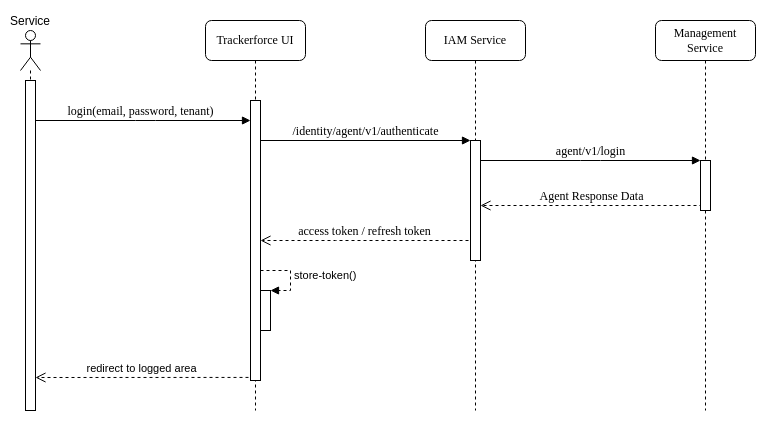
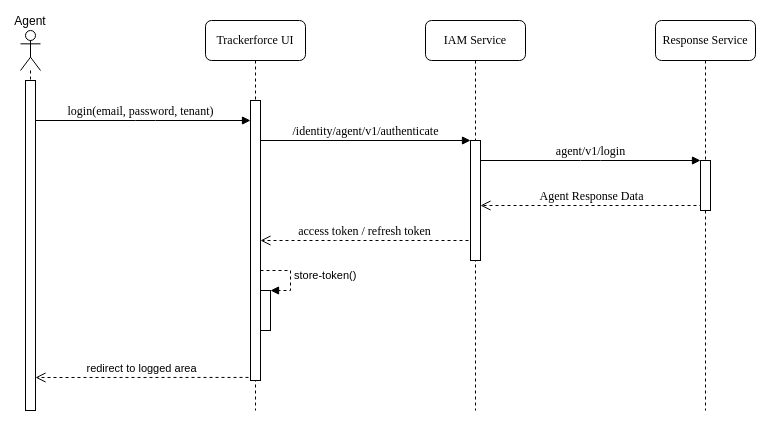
  <mxCell id="0" />
  <mxCell id="1" parent="0" />
  <mxCell id="2" value="Agent Response Data" style="html=1;verticalAlign=bottom;endArrow=open;dashed=1;endSize=8;labelBackgroundColor=none;fontFamily=Verdana;fontSize=12;edgeStyle=elbowEdgeStyle;elbow=vertical;exitX=0.2;exitY=0.9;exitDx=0;exitDy=0;exitPerimeter=0;" parent="1" source="7" target="5" edge="1"><mxGeometry relative="1" as="geometry"><mxPoint x="455" y="209.5" as="targetPoint" /><mxPoint x="585" y="209.5" as="sourcePoint" /></mxGeometry></mxCell>
  <mxCell id="3" value="login(email, password, tenant)" style="html=1;verticalAlign=bottom;endArrow=block;entryX=0;entryY=0;labelBackgroundColor=none;fontFamily=Verdana;fontSize=12;edgeStyle=elbowEdgeStyle;elbow=vertical;" parent="1" source="13" edge="1"><mxGeometry relative="1" as="geometry"><mxPoint x="40" y="120" as="sourcePoint" /><mxPoint x="250" y="120" as="targetPoint" /></mxGeometry></mxCell>
  <mxCell id="4" value="IAM Service" style="shape=umlLifeline;perimeter=lifelinePerimeter;whiteSpace=wrap;html=1;container=1;collapsible=0;recursiveResize=0;outlineConnect=0;rounded=1;shadow=0;comic=0;labelBackgroundColor=none;strokeWidth=1;fontFamily=Verdana;fontSize=12;align=center;" parent="1" vertex="1"><mxGeometry x="425" y="20" width="100" height="390" as="geometry" /></mxCell>
  <mxCell id="5" value="" style="html=1;points=[];perimeter=orthogonalPerimeter;rounded=0;shadow=0;comic=0;labelBackgroundColor=none;strokeWidth=1;fontFamily=Verdana;fontSize=12;align=center;" parent="4" vertex="1"><mxGeometry x="45" y="120" width="10" height="120" as="geometry" /></mxCell>
- <mxCell id="6" value="Management Service" style="shape=umlLifeline;perimeter=lifelinePerimeter;whiteSpace=wrap;html=1;container=1;collapsible=0;recursiveResize=0;outlineConnect=0;rounded=1;shadow=0;comic=0;labelBackgroundColor=none;strokeWidth=1;fontFamily=Verdana;fontSize=12;align=center;" parent="1" vertex="1"><mxGeometry x="655" y="20" width="100" height="390" as="geometry" /></mxCell>
+ <mxCell id="6" value="Response Service" style="shape=umlLifeline;perimeter=lifelinePerimeter;whiteSpace=wrap;html=1;container=1;collapsible=0;recursiveResize=0;outlineConnect=0;rounded=1;shadow=0;comic=0;labelBackgroundColor=none;strokeWidth=1;fontFamily=Verdana;fontSize=12;align=center;" parent="1" vertex="1"><mxGeometry x="655" y="20" width="100" height="390" as="geometry" /></mxCell>
  <mxCell id="7" value="" style="html=1;points=[];perimeter=orthogonalPerimeter;rounded=0;shadow=0;comic=0;labelBackgroundColor=none;strokeWidth=1;fontFamily=Verdana;fontSize=12;align=center;" parent="6" vertex="1"><mxGeometry x="45" y="140" width="10" height="50" as="geometry" /></mxCell>
  <mxCell id="8" value="Trackerforce UI" style="shape=umlLifeline;perimeter=lifelinePerimeter;whiteSpace=wrap;html=1;container=1;collapsible=0;recursiveResize=0;outlineConnect=0;rounded=1;shadow=0;comic=0;labelBackgroundColor=none;strokeWidth=1;fontFamily=Verdana;fontSize=12;align=center;" parent="1" vertex="1"><mxGeometry x="205" y="20" width="100" height="390" as="geometry" /></mxCell>
  <mxCell id="9" value="" style="html=1;points=[];perimeter=orthogonalPerimeter;rounded=0;shadow=0;comic=0;labelBackgroundColor=none;strokeWidth=1;fontFamily=Verdana;fontSize=12;align=center;" parent="8" vertex="1"><mxGeometry x="45" y="80" width="10" height="280" as="geometry" /></mxCell>
  <mxCell id="10" value="/identity/agent/v1/authenticate" style="html=1;verticalAlign=bottom;endArrow=block;entryX=0;entryY=0;labelBackgroundColor=none;fontFamily=Verdana;fontSize=12;edgeStyle=elbowEdgeStyle;elbow=vertical;" parent="1" source="9" target="5" edge="1"><mxGeometry relative="1" as="geometry"><mxPoint x="325" y="150" as="sourcePoint" /></mxGeometry></mxCell>
  <mxCell id="11" value="agent/v1/login" style="html=1;verticalAlign=bottom;endArrow=block;entryX=0;entryY=0;labelBackgroundColor=none;fontFamily=Verdana;fontSize=12;edgeStyle=elbowEdgeStyle;elbow=vertical;" parent="1" source="5" target="7" edge="1"><mxGeometry relative="1" as="geometry"><mxPoint x="555" y="160" as="sourcePoint" /></mxGeometry></mxCell>
  <mxCell id="12" value="access token / refresh token" style="html=1;verticalAlign=bottom;endArrow=open;dashed=1;endSize=8;labelBackgroundColor=none;fontFamily=Verdana;fontSize=12;edgeStyle=elbowEdgeStyle;elbow=vertical;" parent="1" target="9" edge="1"><mxGeometry relative="1" as="geometry"><mxPoint x="235" y="250" as="targetPoint" /><Array as="points"><mxPoint x="345" y="240" /></Array><mxPoint x="468" y="240" as="sourcePoint" /></mxGeometry></mxCell>
- <mxCell id="13" value="Service" style="shape=umlLifeline;participant=umlActor;perimeter=lifelinePerimeter;whiteSpace=wrap;html=1;container=1;collapsible=0;recursiveResize=0;verticalAlign=bottom;spacingTop=36;labelBackgroundColor=#ffffff;outlineConnect=0;labelPosition=center;verticalLabelPosition=top;align=center;" parent="1" vertex="1"><mxGeometry x="20" y="30" width="20" height="380" as="geometry" /></mxCell>
+ <mxCell id="13" value="Agent" style="shape=umlLifeline;participant=umlActor;perimeter=lifelinePerimeter;whiteSpace=wrap;html=1;container=1;collapsible=0;recursiveResize=0;verticalAlign=bottom;spacingTop=36;labelBackgroundColor=#ffffff;outlineConnect=0;labelPosition=center;verticalLabelPosition=top;align=center;" parent="1" vertex="1"><mxGeometry x="20" y="30" width="20" height="380" as="geometry" /></mxCell>
  <mxCell id="14" value="" style="html=1;points=[];perimeter=orthogonalPerimeter;" parent="13" vertex="1"><mxGeometry x="5" y="50" width="10" height="330" as="geometry" /></mxCell>
  <mxCell id="15" value="" style="html=1;verticalAlign=bottom;endArrow=open;dashed=1;endSize=8;labelBackgroundColor=none;fontFamily=Verdana;fontSize=12;edgeStyle=elbowEdgeStyle;elbow=vertical;exitX=-0.2;exitY=0.989;exitDx=0;exitDy=0;exitPerimeter=0;" parent="1" source="9" target="14" edge="1"><mxGeometry relative="1" as="geometry"><mxPoint x="20" y="290.46" as="targetPoint" /><mxPoint x="140" y="383" as="sourcePoint" /></mxGeometry></mxCell>
  <mxCell id="16" value="redirect to logged area" style="edgeLabel;html=1;align=center;verticalAlign=middle;resizable=0;points=[];" vertex="1" connectable="0" parent="15"><mxGeometry x="-0.051" y="3" relative="1" as="geometry"><mxPoint x="-6.58" y="-12.33" as="offset" /></mxGeometry></mxCell>
  <mxCell id="17" value="" style="html=1;points=[];perimeter=orthogonalPerimeter;" parent="1" vertex="1"><mxGeometry x="260" y="290" width="10" height="40" as="geometry" /></mxCell>
  <mxCell id="18" value="store-token()" style="edgeStyle=orthogonalEdgeStyle;html=1;align=left;spacingLeft=2;endArrow=block;rounded=0;entryX=1;entryY=0;dashed=1;" parent="1" source="9" target="17" edge="1"><mxGeometry relative="1" as="geometry"><mxPoint x="265" y="270" as="sourcePoint" /><Array as="points"><mxPoint x="290" y="270" /><mxPoint x="290" y="290" /></Array></mxGeometry></mxCell>
